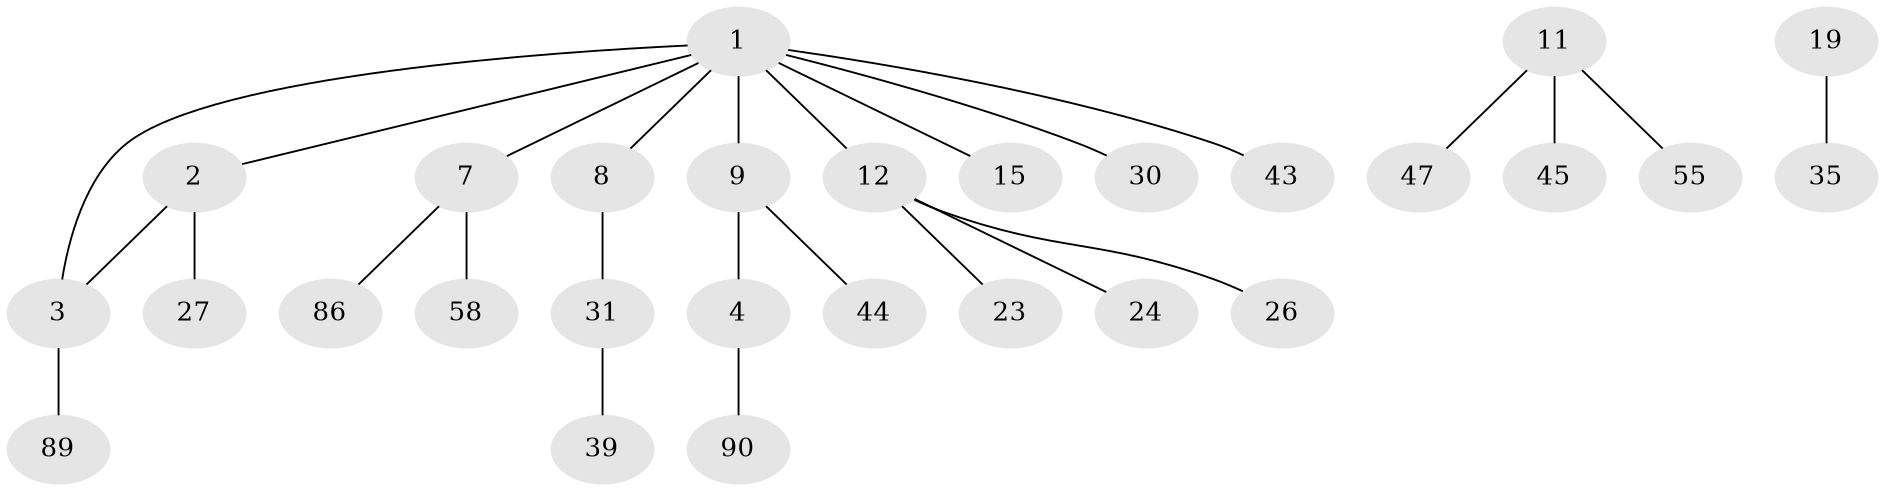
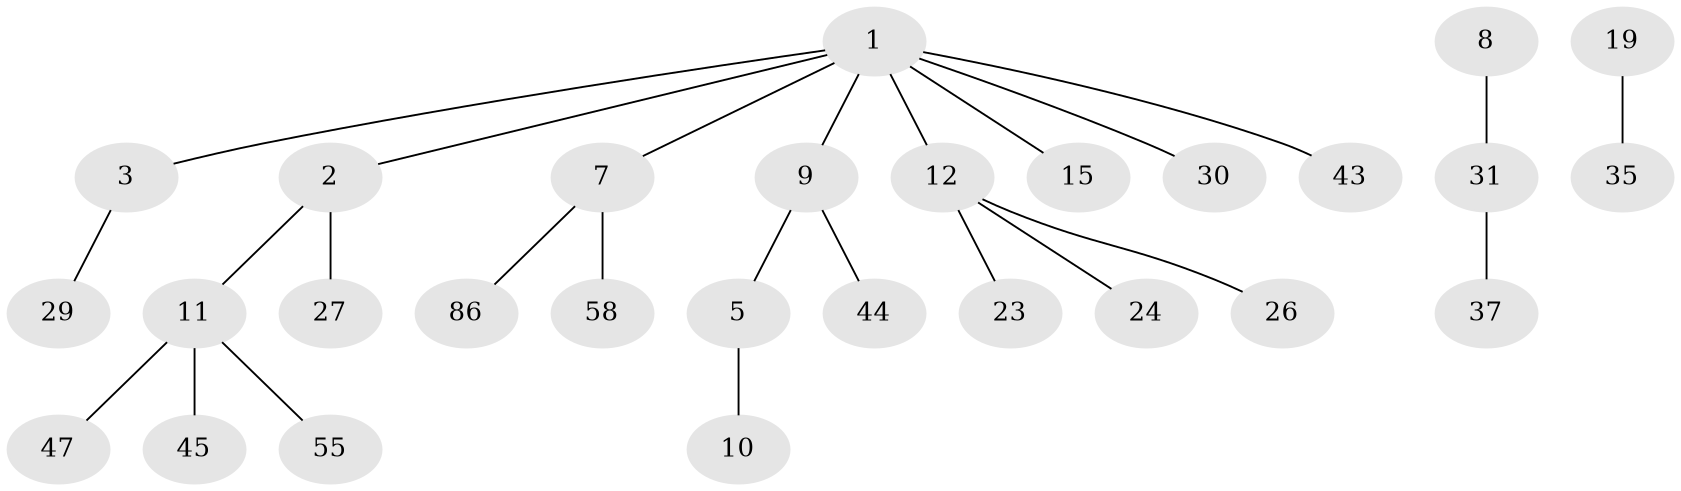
  graph {
    node [color=gray90 style=filled]
    1 [super="+2"]
    3
    n3 [label=2]
    7
    8 [super="+13"]
    9 [super="+28+21"]
    12 [super="+14"]
    15 [super="+32+51+37"]
    30
    43
-   29 [label=89]
-   4 [super="+6+20"]
-   10 [super="+47" label=90]
+   29
+   4 [super="+6+20" label=5]
+   10 [super="+47"]
    11 [super="+33"]
    27
    n16 [label=86 super="+25"]
    n17 [label=58]
    31
    44
    23
    24
    26
    19
    35
    n25 [label=47 super="+22+42+18"]
    45
    55
-   39 [super="+40"]
+   39 [super="+40" label=37]
    1 -- 3
    1 -- n3
    1 -- 7
-   1 -- 8
    1 -- 9
    1 -- 12
    1 -- 15
    1 -- 30
    1 -- 43
    3 -- 29
-   n3 -- 3
+   n3 -- 11
    n3 -- 27
    7 -- n16
    7 -- n17
    8 -- 31
    9 -- 4
    9 -- 44
    12 -- 23
    12 -- 24
    12 -- 26
    4 -- 10
    11 -- n25
    11 -- 45
    11 -- 55
    31 -- 39
    19 -- 35
  }
